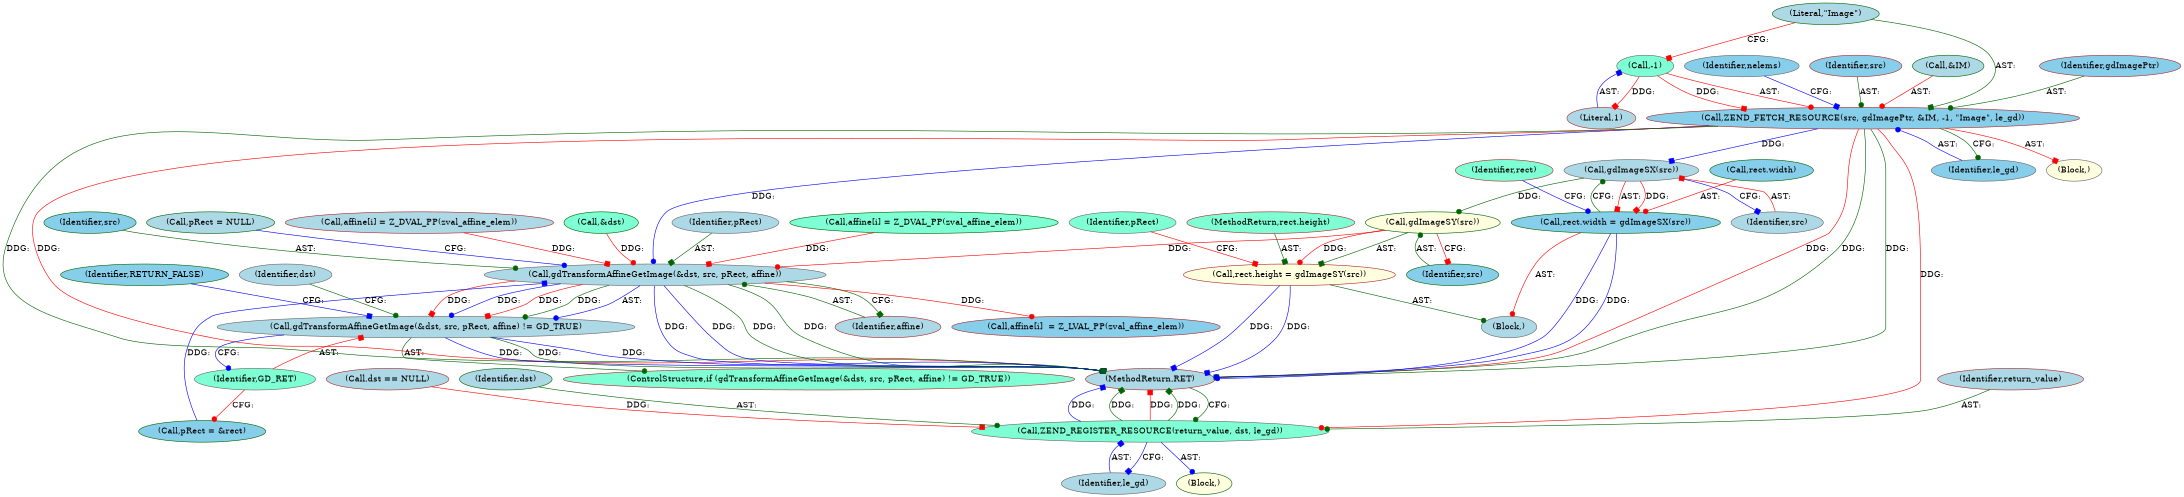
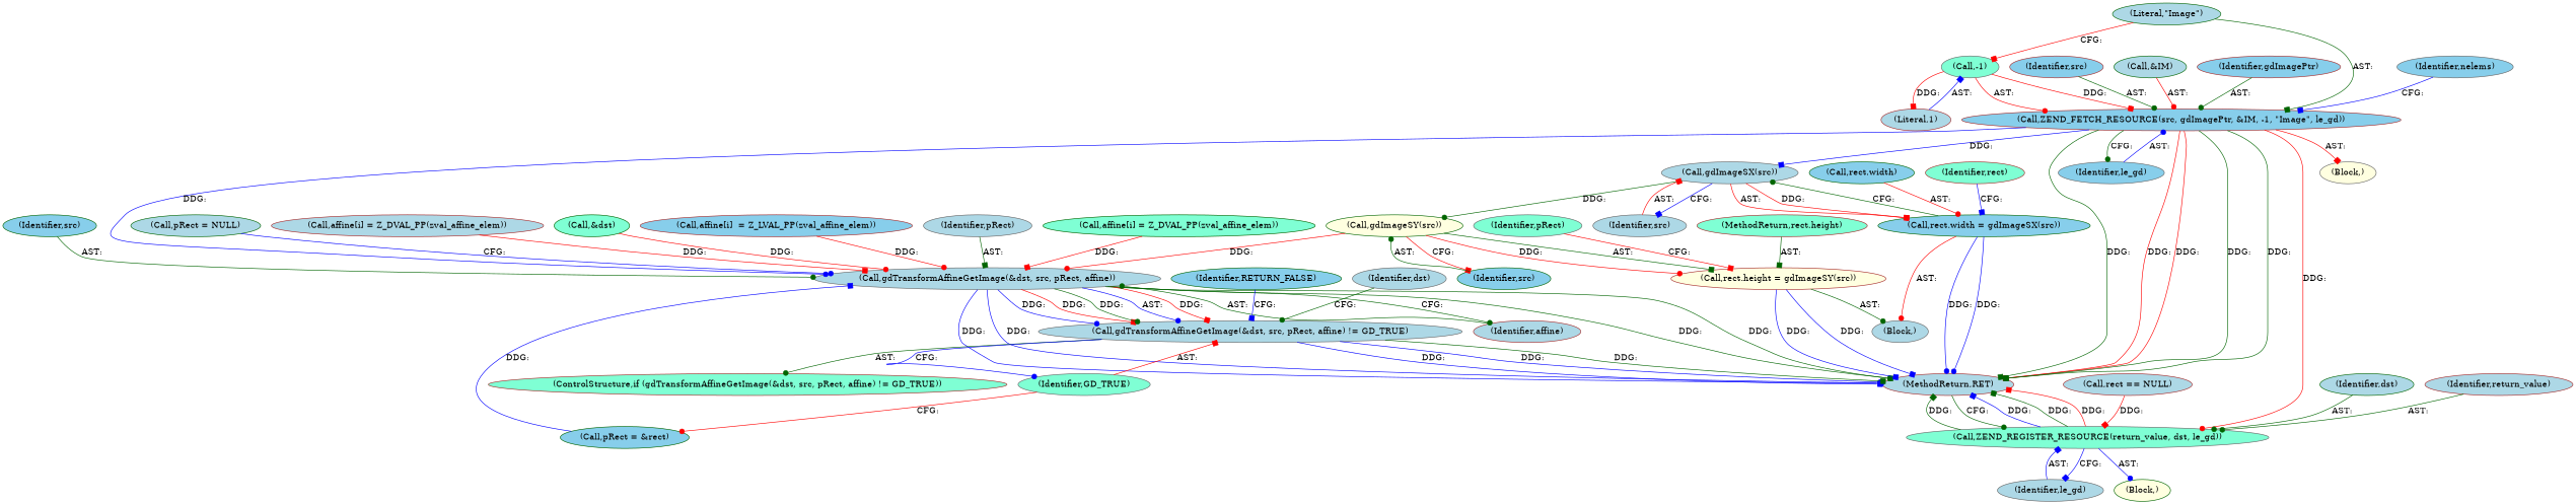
  digraph {
    node [color=gray40 fillcolor=lightblue style=filled]
    edge [arrowhead=box color=red]
    n1 [color=brown fillcolor=skyblue label="(Call,ZEND_FETCH_RESOURCE(src, gdImagePtr, &IM, -1, \"Image\", le_gd))"]
    n2 [label="(Call,gdImageSX(src))"]
    n3 [label="(Call,gdTransformAffineGetImage(&dst, src, pRect, affine))"]
    n4 [fillcolor=aquamarine label="(Call,ZEND_REGISTER_RESOURCE(return_value, dst, le_gd))"]
    n5 [fillcolor=skyblue label="(Identifier,le_gd)"]
    n6 [color=brown label="(MethodReturn,RET)"]
    n7 [fillcolor=lightyellow label="(Block,)"]
    n8 [color=darkgreen fillcolor=skyblue label="(Call,rect.width = gdImageSX(src))"]
    n9 [color=darkgreen fillcolor=lightyellow label="(Call,gdImageSY(src))"]
    n10 [label="(Identifier,src)"]
    n11 [label="(Call,gdTransformAffineGetImage(&dst, src, pRect, affine) != GD_TRUE)"]
    n12 [color=brown label="(Identifier,affine)"]
    n13 [label="(Identifier,le_gd)"]
    n14 [color=darkgreen fillcolor=lightyellow label="(Block,)"]
    n15 [fillcolor=aquamarine label="(Call,-1)"]
    n16 [color=brown label="(Literal,1)"]
    n17 [label="(Block,)"]
    n18 [color=brown fillcolor=lightyellow label="(Call,rect.height = gdImageSY(src))"]
    n19 [color=darkgreen fillcolor=skyblue label="(Identifier,src)"]
    n20 [color=brown fillcolor=aquamarine label="(ControlStructure,if (gdTransformAffineGetImage(&dst, src, pRect, affine) != GD_TRUE))"]
-   n21 [fillcolor=aquamarine label="(Identifier,GD_RET)"]
+   n21 [fillcolor=aquamarine label="(Identifier,GD_TRUE)"]
    n22 [color=darkgreen fillcolor=skyblue label="(Call,pRect = &rect)"]
    n23 [fillcolor=aquamarine label="(Identifier,pRect)"]
    n24 [fillcolor=skyblue label="(Identifier,nelems)"]
    n25 [label="(Identifier,pRect)"]
    n26 [color=darkgreen fillcolor=aquamarine label="(Call,affine[i] = Z_DVAL_PP(zval_affine_elem))"]
    n27 [color=brown label="(Identifier,return_value)"]
    n28 [color=darkgreen fillcolor=skyblue label="(Identifier,src)"]
    n29 [color=darkgreen fillcolor=skyblue label="(Call,rect.width)"]
    n30 [color=brown fillcolor=skyblue label="(Identifier,src)"]
    n31 [color=darkgreen label="(Call,pRect = NULL)"]
    n32 [color=darkgreen fillcolor=skyblue label="(Identifier,RETURN_FALSE)"]
    n33 [color=brown label="(Call,affine[i] = Z_DVAL_PP(zval_affine_elem))"]
    n34 [label="(Identifier,dst)"]
    n35 [color=brown fillcolor=aquamarine label="(Identifier,rect)"]
    n36 [color=darkgreen label="(Call,&IM)"]
    n37 [color=darkgreen fillcolor=aquamarine label="(Call,&dst)"]
    n38 [color=brown fillcolor=aquamarine label="(MethodReturn,rect.height)"]
-   n39 [color=brown label="(Call,dst == NULL)"]
+   n39 [color=brown label="(Call,rect == NULL)"]
    n40 [color=darkgreen label="(Literal,\"Image\")"]
    n41 [color=brown fillcolor=skyblue label="(Identifier,gdImagePtr)"]
    n42 [color=darkgreen label="(Identifier,dst)"]
    n43 [color=brown fillcolor=skyblue label="(Call,affine[i]  = Z_LVAL_PP(zval_affine_elem))"]
    n1 -> n2 [color=blue label="DDG: "]
    n1 -> n3 [arrowhead=dot color=blue label="DDG: "]
    n1 -> n4 [arrowhead=dot label="DDG: "]
    n1 -> n5 [arrowhead=dot color=darkgreen label="CFG: "]
    n1 -> n6 [label="DDG: "]
    n1 -> n6 [arrowhead=dot label="DDG: "]
    n1 -> n6 [color=darkgreen label="DDG: "]
    n1 -> n6 [color=darkgreen label="DDG: "]
    n1 -> n6 [color=darkgreen label="DDG: "]
    n1 -> n7 [label="AST: "]
    n2 -> n8 [label="AST: "]
    n2 -> n8 [label="DDG: "]
    n2 -> n9 [arrowhead=dot color=darkgreen label="DDG: "]
    n2 -> n10 [color=blue label="CFG: "]
    n3 -> n6 [arrowhead=dot color=darkgreen label="DDG: "]
    n3 -> n6 [color=blue label="DDG: "]
    n3 -> n6 [color=blue label="DDG: "]
    n3 -> n6 [color=darkgreen label="DDG: "]
    n3 -> n11 [arrowhead=dot color=blue label="AST: "]
    n3 -> n11 [label="DDG: "]
    n3 -> n11 [arrowhead=dot color=blue label="DDG: "]
    n3 -> n11 [label="DDG: "]
    n3 -> n11 [arrowhead=dot color=darkgreen label="DDG: "]
-   n3 -> n12 [color=darkgreen label="CFG: "]
+   n3 -> n12 [arrowhead=dot color=darkgreen label="CFG: "]
    n4 -> n6 [color=blue label="DDG: "]
    n4 -> n6 [color=darkgreen label="DDG: "]
    n4 -> n6 [label="DDG: "]
    n4 -> n6 [color=darkgreen label="DDG: "]
    n4 -> n13 [color=blue label="CFG: "]
    n4 -> n14 [arrowhead=dot color=blue label="AST: "]
    n5 -> n1 [arrowhead=dot color=blue label="AST: "]
    n6 -> n4 [arrowhead=dot color=darkgreen label="CFG: "]
    n8 -> n2 [arrowhead=dot color=darkgreen label="CFG: "]
    n8 -> n6 [arrowhead=dot color=blue label="DDG: "]
    n8 -> n6 [arrowhead=dot color=blue label="DDG: "]
    n8 -> n17 [arrowhead=dot label="AST: "]
    n9 -> n3 [arrowhead=dot label="DDG: "]
    n9 -> n18 [color=darkgreen label="AST: "]
    n9 -> n18 [arrowhead=dot label="DDG: "]
    n9 -> n19 [label="CFG: "]
    n10 -> n2 [label="AST: "]
    n11 -> n6 [color=blue label="DDG: "]
    n11 -> n6 [color=blue label="DDG: "]
    n11 -> n6 [color=darkgreen label="DDG: "]
    n11 -> n20 [arrowhead=dot color=darkgreen label="AST: "]
    n11 -> n21 [arrowhead=dot color=blue label="CFG: "]
    n12 -> n3 [arrowhead=dot color=darkgreen label="AST: "]
    n13 -> n4 [color=blue label="AST: "]
    n15 -> n1 [arrowhead=dot label="AST: "]
    n15 -> n1 [label="DDG: "]
    n15 -> n16 [label="DDG: "]
    n16 -> n15 [color=blue label="AST: "]
    n18 -> n6 [color=blue label="DDG: "]
    n18 -> n6 [color=blue label="DDG: "]
    n18 -> n17 [arrowhead=dot color=darkgreen label="AST: "]
    n19 -> n9 [arrowhead=dot color=darkgreen label="AST: "]
    n21 -> n11 [label="AST: "]
    n21 -> n22 [arrowhead=dot label="CFG: "]
    n22 -> n3 [color=blue label="DDG: "]
    n23 -> n18 [label="CFG: "]
    n24 -> n1 [color=blue label="CFG: "]
    n25 -> n3 [color=darkgreen label="AST: "]
    n26 -> n3 [label="DDG: "]
    n27 -> n4 [arrowhead=dot color=darkgreen label="AST: "]
    n28 -> n3 [arrowhead=dot color=darkgreen label="AST: "]
    n29 -> n8 [arrowhead=dot label="AST: "]
    n30 -> n1 [arrowhead=dot color=darkgreen label="AST: "]
    n31 -> n3 [arrowhead=dot color=blue label="CFG: "]
    n32 -> n11 [color=blue label="CFG: "]
    n33 -> n3 [label="DDG: "]
    n34 -> n11 [arrowhead=dot color=darkgreen label="CFG: "]
-   n35 -> n8 [arrowhead=dot color=blue label="CFG: "]
+   n35 -> n8 [color=blue label="CFG: "]
    n36 -> n1 [arrowhead=dot label="AST: "]
    n37 -> n3 [arrowhead=dot label="DDG: "]
    n38 -> n18 [color=darkgreen label="AST: "]
    n39 -> n4 [label="DDG: "]
    n40 -> n1 [color=darkgreen label="AST: "]
    n40 -> n15 [label="CFG: "]
    n41 -> n1 [arrowhead=dot color=darkgreen label="AST: "]
    n42 -> n4 [arrowhead=dot color=darkgreen label="AST: "]
-   n3 -> n43 [arrowhead=dot label="DDG: "]
+   n43 -> n3 [arrowhead=dot label="DDG: "]
  }
